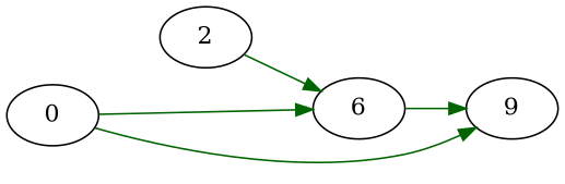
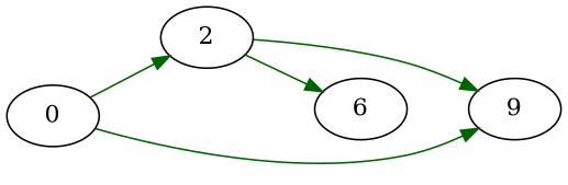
  strict digraph {
    rankdir=LR
    edge [color=darkgreen cond=true]
    0 [entry=true]
    2
    9
    6
-   0 -> 6
+   0 -> 2
    0 -> 9 [cond=false]
-   6 -> 9
+   2 -> 9
    2 -> 6 [cond=false]
  }
